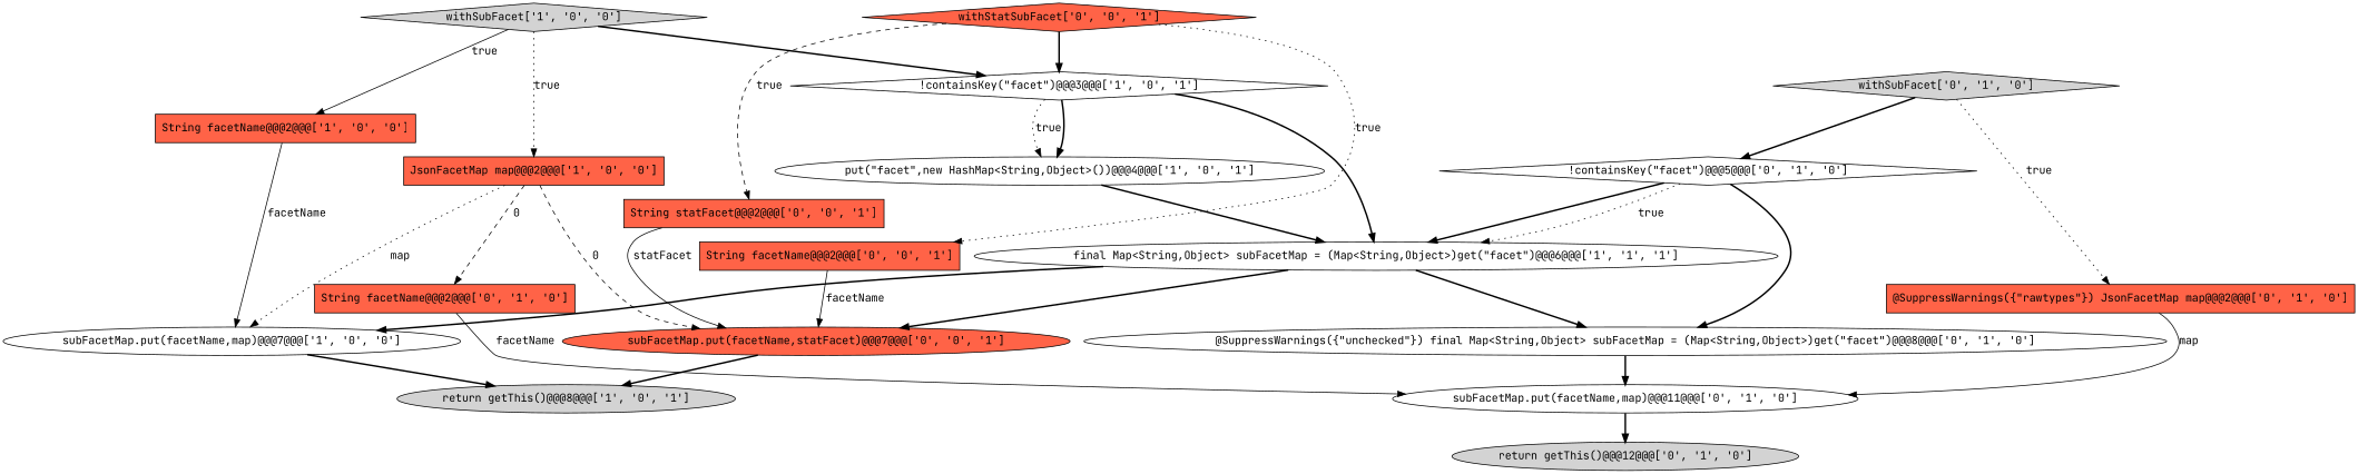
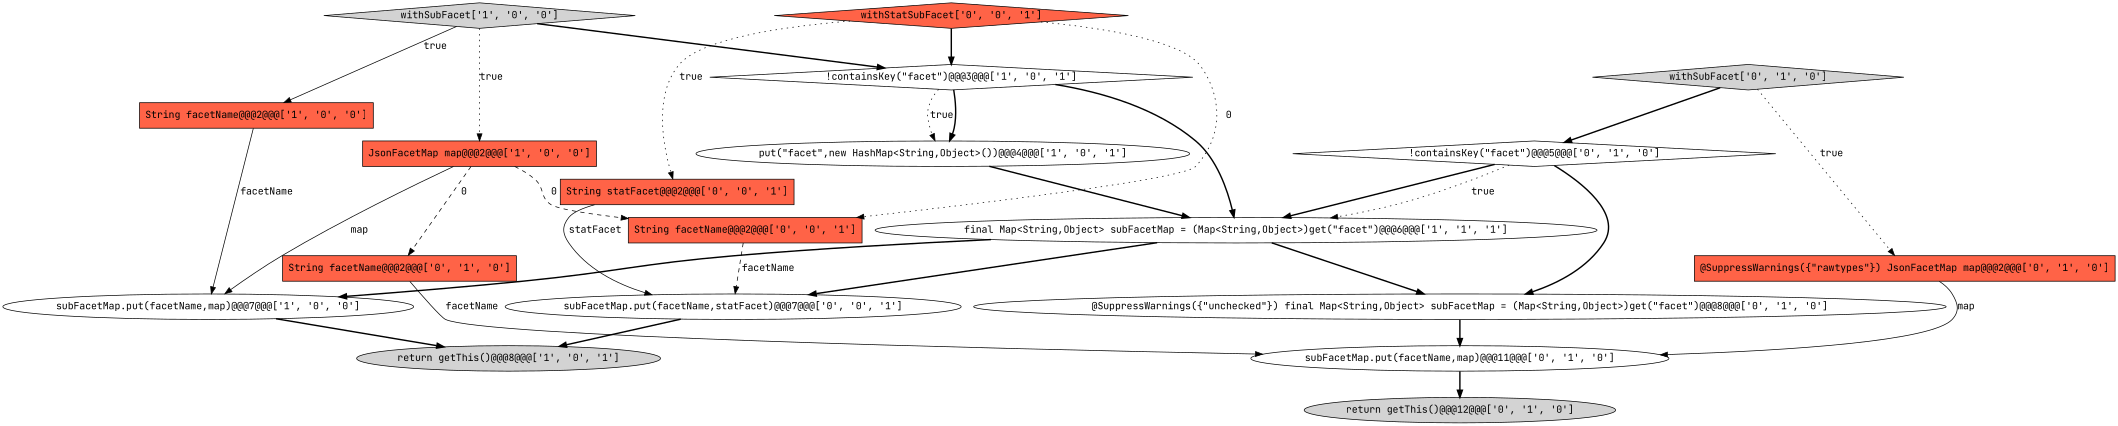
  digraph {
    fontname="JetBrains Mono"
    node [fillcolor=white fontname="JetBrains Mono" shape=ellipse style=filled]
    edge [fontname="JetBrains Mono" style=bold]
    n1 [label="subFacetMap.put(facetName,map)@@@7@@@['1', '0', '0']"]
    n2 [fillcolor=lightgray label="return getThis()@@@8@@@['1', '0', '1']"]
-   n3 [fillcolor=tomato label="subFacetMap.put(facetName,statFacet)@@@7@@@['0', '0', '1']"]
+   n3 [label="subFacetMap.put(facetName,statFacet)@@@7@@@['0', '0', '1']"]
    n4 [label="subFacetMap.put(facetName,map)@@@11@@@['0', '1', '0']"]
    n5 [fillcolor=lightgray label="return getThis()@@@12@@@['0', '1', '0']"]
    n6 [fillcolor=tomato label="String facetName@@@2@@@['1', '0', '0']" shape=box]
    n7 [label="@SuppressWarnings({\"unchecked\"}) final Map<String,Object> subFacetMap = (Map<String,Object>)get(\"facet\")@@@8@@@['0', '1', '0']"]
    n8 [fillcolor=tomato label="String facetName@@@2@@@['0', '1', '0']" shape=box]
    n9 [fillcolor=tomato label="JsonFacetMap map@@@2@@@['1', '0', '0']" shape=box]
    n10 [fillcolor=tomato label="String facetName@@@2@@@['0', '0', '1']" shape=box]
    n11 [label="put(\"facet\",new HashMap<String,Object>())@@@4@@@['1', '0', '1']"]
    n12 [label="final Map<String,Object> subFacetMap = (Map<String,Object>)get(\"facet\")@@@6@@@['1', '1', '1']"]
    n13 [fillcolor=lightgray label="withSubFacet['1', '0', '0']" shape=diamond]
    n14 [label="!containsKey(\"facet\")@@@3@@@['1', '0', '1']" shape=diamond]
    n15 [fillcolor=tomato label="withStatSubFacet['0', '0', '1']" shape=diamond]
    n16 [fillcolor=tomato label="String statFacet@@@2@@@['0', '0', '1']" shape=box]
    n17 [fillcolor=lightgray label="withSubFacet['0', '1', '0']" shape=diamond]
    n18 [fillcolor=tomato label="@SuppressWarnings({\"rawtypes\"}) JsonFacetMap map@@@2@@@['0', '1', '0']" shape=box]
    n19 [label="!containsKey(\"facet\")@@@5@@@['0', '1', '0']" shape=diamond]
    n1 -> n2
    n3 -> n2
    n4 -> n5
    n6 -> n1 [label=facetName style=solid]
    n7 -> n4
    n8 -> n4 [label=facetName style=solid]
-   n9 -> n1 [label=map style=dotted]
+   n9 -> n1 [label=map style=solid]
    n9 -> n8 [label=0 style=dashed]
-   n9 -> n3 [label=0 style=dashed]
-   n10 -> n3 [label=facetName style=solid]
+   n9 -> n10 [label=0 style=dashed]
+   n10 -> n3 [label=facetName style=dashed]
    n11 -> n12
    n12 -> n1
    n12 -> n3
    n12 -> n7
    n13 -> n6 [label=true style=solid]
    n13 -> n9 [label=true style=dotted]
    n13 -> n14
    n14 -> n11 [label=true style=dotted]
    n14 -> n11
    n14 -> n12
-   n15 -> n10 [label=true style=dotted]
+   n15 -> n10 [label=0 style=dotted]
    n15 -> n14
-   n15 -> n16 [label=true style=dashed]
+   n15 -> n16 [label=true style=dotted]
    n16 -> n3 [label=statFacet style=solid]
    n17 -> n18 [label=true style=dotted]
    n17 -> n19
    n18 -> n4 [label=map style=solid]
    n19 -> n7
    n19 -> n12
    n19 -> n12 [label=true style=dotted]
  }
